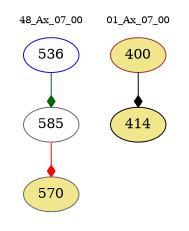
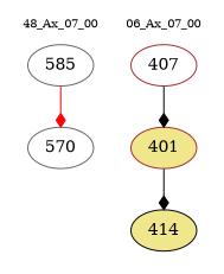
  digraph {
    node [color=gray40 fillcolor=white style=filled]
    edge [arrowhead=diamond color=black]
-   n1 [color=blue label=536]
    n2 [label=585]
-   n3 [fillcolor=khaki label=570]
-   n5 [color=brown fillcolor=khaki label=400]
+   n3 [label=570]
+   n4 [color=brown label=407]
+   n5 [color=brown fillcolor=khaki label=401]
    n6 [color=black fillcolor=khaki label=414]
    subgraph cluster_1 {
      color=white
      fontsize=10
      label="48_Ax_07_00"
-     n1
      n2
      n3
    }
    subgraph cluster_2 {
      color=white
      fontsize=10
-     label="01_Ax_07_00"
+     label="06_Ax_07_00"
+     n4
      n5
      n6
    }
-   n1 -> n2 [color=darkgreen]
    n2 -> n3 [color=red]
+   n4 -> n5
    n5 -> n6
  }
